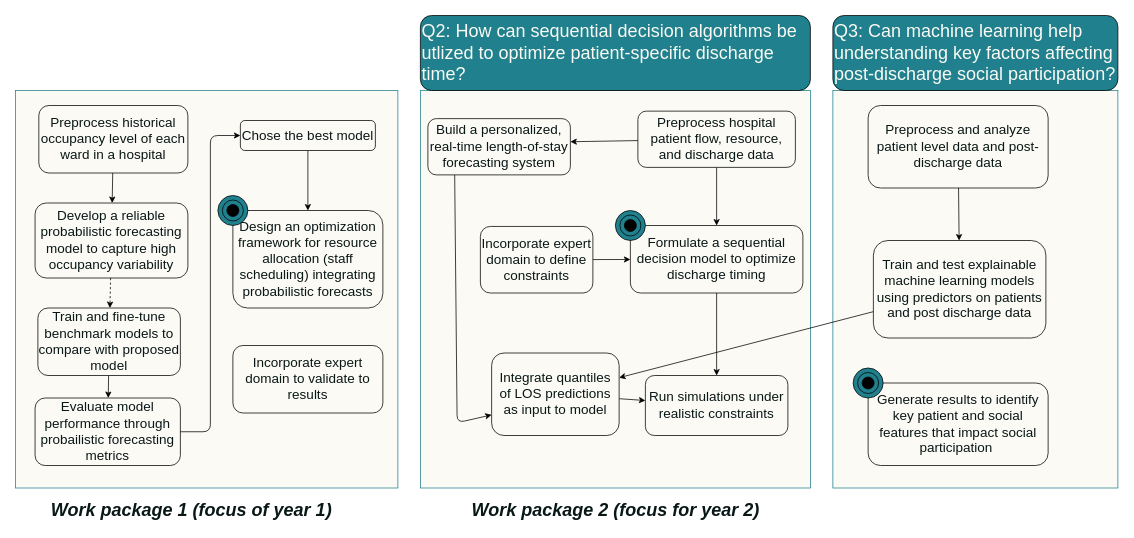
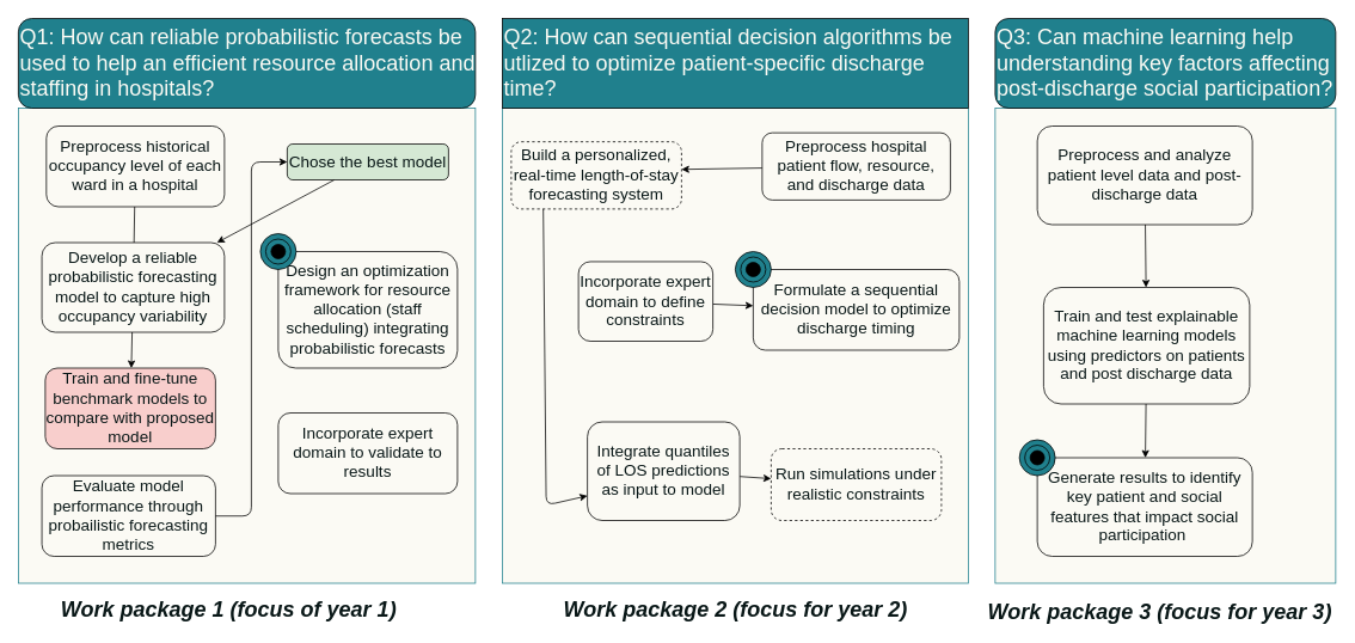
  <mxCell id="0" />
  <mxCell id="1" parent="0" />
  <mxCell id="2" value="" style="rounded=0;whiteSpace=wrap;html=1;fillColor=#FBFAF4;strokeColor=#20808D;strokeWidth=1;" parent="1" vertex="1"><mxGeometry x="1110" y="120" width="380" height="530" as="geometry" /></mxCell>
  <mxCell id="3" value="" style="rounded=0;whiteSpace=wrap;html=1;fillColor=#FBFAF4;strokeColor=#20808D;strokeWidth=1;" parent="1" vertex="1"><mxGeometry x="560" y="120" width="520" height="530" as="geometry" /></mxCell>
  <mxCell id="4" value="" style="rounded=0;whiteSpace=wrap;html=1;fillColor=light-dark(#FBFAF4,#20808D);strokeColor=#20808D;strokeWidth=1;" parent="1" vertex="1"><mxGeometry x="20" y="120" width="510" height="530" as="geometry" /></mxCell>
- <mxCell id="5" value="" style="edgeStyle=none;html=1;" parent="1" source="6" target="8" edge="1"><mxGeometry relative="1" as="geometry" /></mxCell>
+ <mxCell id="5" value="" style="edgeStyle=none;html=1;endArrow=none;" parent="1" source="6" target="8" edge="1"><mxGeometry relative="1" as="geometry" /></mxCell>
  <mxCell id="6" value="&lt;font style=&quot;color: rgb(9, 23, 23); font-size: 18px;&quot;&gt;Preprocess historical occupancy level of each ward in a hospital&lt;/font&gt;" style="rounded=1;whiteSpace=wrap;html=1;fillColor=#FBFAF4;" parent="1" vertex="1"><mxGeometry x="51.25" y="140" width="198.75" height="90" as="geometry" /></mxCell>
- <mxCell id="7" value="" style="edgeStyle=none;html=1;dashed=1;" parent="1" source="8" target="10" edge="1"><mxGeometry relative="1" as="geometry" /></mxCell>
+ <mxCell id="7" value="" style="edgeStyle=none;html=1;" parent="1" source="8" target="10" edge="1"><mxGeometry relative="1" as="geometry" /></mxCell>
  <mxCell id="8" value="&lt;font style=&quot;color: rgb(9, 23, 23); font-size: 18px;&quot;&gt;Develop a reliable probabilistic forecasting model to capture high occupancy variability&lt;/font&gt;" style="whiteSpace=wrap;html=1;rounded=1;fillColor=#FBFAF4;" parent="1" vertex="1"><mxGeometry x="46.25" y="270" width="203.75" height="100" as="geometry" /></mxCell>
- <mxCell id="9" value="" style="edgeStyle=none;html=1;" parent="1" source="10" target="12" edge="1"><mxGeometry relative="1" as="geometry" /></mxCell>
- <mxCell id="10" value="&lt;font style=&quot;color: rgb(9, 23, 23); font-size: 18px;&quot;&gt;Train and fine-tune benchmark models to compare with proposed model&lt;/font&gt;" style="whiteSpace=wrap;html=1;rounded=1;fillColor=#FBFAF4;" parent="1" vertex="1"><mxGeometry x="50" y="410" width="190" height="90" as="geometry" /></mxCell>
+ <mxCell id="10" value="&lt;font style=&quot;color: rgb(9, 23, 23); font-size: 18px;&quot;&gt;Train and fine-tune benchmark models to compare with proposed model&lt;/font&gt;" style="whiteSpace=wrap;html=1;rounded=1;fillColor=#f8cecc;" parent="1" vertex="1"><mxGeometry x="50" y="410" width="190" height="90" as="geometry" /></mxCell>
  <mxCell id="11" value="" style="edgeStyle=none;html=1;entryX=0;entryY=0.5;entryDx=0;entryDy=0;exitX=1;exitY=0.5;exitDx=0;exitDy=0;" parent="1" target="15" edge="1"><mxGeometry relative="1" as="geometry"><mxPoint x="230" y="575" as="sourcePoint" /><mxPoint y="180" as="targetPoint" x="310" /><Array as="points"><mxPoint x="280" y="575" /><mxPoint x="280" y="180" /></Array></mxGeometry></mxCell>
  <mxCell id="12" value="&lt;font style=&quot;color: rgb(9, 23, 23); font-size: 18px;&quot;&gt;Evaluate model performance through probailistic forecasting metrics&lt;/font&gt;" style="whiteSpace=wrap;html=1;rounded=1;fillColor=#FBFAF4;" parent="1" vertex="1"><mxGeometry x="46.25" y="530" width="193.75" height="90" as="geometry" /></mxCell>
  <mxCell id="13" value="&lt;font style=&quot;color: rgb(9, 23, 23); font-size: 18px;&quot;&gt;Incorporate expert domain to validate to results&lt;/font&gt;" style="rounded=1;whiteSpace=wrap;html=1;fillColor=#FBFAF4;" parent="1" vertex="1"><mxGeometry y="460" width="200" height="90" as="geometry" x="310" /></mxCell>
- <mxCell id="14" value="" style="edgeStyle=none;html=1;" parent="1" source="15" target="35" edge="1"><mxGeometry relative="1" as="geometry" /></mxCell>
- <mxCell id="15" value="&lt;font style=&quot;color: rgb(9, 23, 23); font-size: 18px;&quot;&gt;Chose the best model&lt;/font&gt;" style="whiteSpace=wrap;html=1;rounded=1;fillColor=#FBFAF4;" parent="1" vertex="1"><mxGeometry x="320" y="160" width="180" height="40" as="geometry" /></mxCell>
- <mxCell id="16" value="" style="edgeStyle=none;html=1;" parent="1" source="18" target="20" edge="1"><mxGeometry relative="1" as="geometry" /></mxCell>
+ <mxCell id="14" value="" style="edgeStyle=none;html=1;" parent="1" source="15" target="8" edge="1"><mxGeometry relative="1" as="geometry" /></mxCell>
+ <mxCell id="15" value="&lt;font style=&quot;color: rgb(9, 23, 23); font-size: 18px;&quot;&gt;Chose the best model&lt;/font&gt;" style="whiteSpace=wrap;html=1;rounded=1;fillColor=#d5e8d4;" parent="1" vertex="1"><mxGeometry x="320" y="160" width="180" height="40" as="geometry" /></mxCell>
  <mxCell id="17" value="" style="edgeStyle=none;html=1;entryX=1;entryY=0.411;entryDx=0;entryDy=0;entryPerimeter=0;" parent="1" source="18" target="34" edge="1"><mxGeometry relative="1" as="geometry" /></mxCell>
  <mxCell id="18" value="&lt;font style=&quot;color: rgb(9, 23, 23); font-size: 18px;&quot;&gt;Preprocess hospital patient flow, resource, and discharge data&lt;/font&gt;" style="rounded=1;whiteSpace=wrap;html=1;fillColor=#FBFAF4;" parent="1" vertex="1"><mxGeometry x="850" y="147.5" width="210" height="75" as="geometry" /></mxCell>
- <mxCell id="19" value="" style="edgeStyle=none;html=1;" parent="1" source="20" target="21" edge="1"><mxGeometry relative="1" as="geometry" /></mxCell>
  <mxCell id="20" value="&lt;font style=&quot;font-size: 18px; color: rgb(9, 23, 23);&quot;&gt;Formulate a sequential decision model to optimize discharge timing&lt;/font&gt;" style="whiteSpace=wrap;html=1;rounded=1;fillColor=#FBFAF4;" parent="1" vertex="1"><mxGeometry x="840" y="300" width="230" height="90" as="geometry" /></mxCell>
- <mxCell id="21" value="&lt;font style=&quot;color: rgb(9, 23, 23); font-size: 18px;&quot;&gt;Run simulations under realistic constraints&lt;/font&gt;" style="whiteSpace=wrap;html=1;rounded=1;fillColor=#FBFAF4;" parent="1" vertex="1"><mxGeometry x="860" y="500" width="190" height="80" as="geometry" /></mxCell>
+ <mxCell id="21" value="&lt;font style=&quot;color: rgb(9, 23, 23); font-size: 18px;&quot;&gt;Run simulations under realistic constraints&lt;/font&gt;" style="whiteSpace=wrap;html=1;rounded=1;fillColor=#FBFAF4;dashed=1;" parent="1" vertex="1"><mxGeometry x="860" y="500" width="190" height="80" as="geometry" /></mxCell>
  <mxCell id="22" value="" style="edgeStyle=none;html=1;" parent="1" source="23" target="21" edge="1"><mxGeometry relative="1" as="geometry" /></mxCell>
  <mxCell id="23" value="&lt;font style=&quot;color: rgb(9, 23, 23); font-size: 18px;&quot;&gt;Integrate quantiles of LOS predictions as input to model&lt;/font&gt;" style="whiteSpace=wrap;html=1;rounded=1;fillColor=#FBFAF4;" parent="1" vertex="1"><mxGeometry x="655" y="470" width="170" height="110" as="geometry" /></mxCell>
  <mxCell id="24" value="" style="edgeStyle=none;html=1;" parent="1" source="25" target="27" edge="1"><mxGeometry relative="1" as="geometry" /></mxCell>
  <mxCell id="25" value="&lt;span&gt;&lt;font style=&quot;color: rgb(9, 23, 23); font-size: 18px;&quot;&gt;Preprocess and analyze patient level data and post-discharge data&lt;/font&gt;&lt;/span&gt;" style="rounded=1;whiteSpace=wrap;html=1;fillColor=#FBFAF4;" parent="1" vertex="1"><mxGeometry x="1157" y="140" width="240" height="110" as="geometry" /></mxCell>
- <mxCell id="26" value="" style="edgeStyle=none;html=1;" parent="1" source="27" target="23" edge="1"><mxGeometry relative="1" as="geometry" /></mxCell>
+ <mxCell id="26" value="" style="edgeStyle=none;html=1;" parent="1" source="27" target="28" edge="1"><mxGeometry relative="1" as="geometry" /></mxCell>
  <mxCell id="27" value="&lt;font style=&quot;color: rgb(9, 23, 23); font-size: 18px;&quot;&gt;Train and test explainable machine learning models using predictors on patients and post discharge data&lt;/font&gt;" style="whiteSpace=wrap;html=1;rounded=1;fillColor=#FBFAF4;" parent="1" vertex="1"><mxGeometry x="1164" y="320" width="230" height="130" as="geometry" /></mxCell>
  <mxCell id="28" value="&lt;font style=&quot;color: rgb(9, 23, 23); font-size: 18px;&quot;&gt;Generate results to identify key patient and social features that impact social participation&amp;nbsp;&lt;/font&gt;" style="whiteSpace=wrap;html=1;rounded=1;fillColor=#FBFAF4;" parent="1" vertex="1"><mxGeometry x="1157" y="510" width="240" height="110" as="geometry" /></mxCell>
  <mxCell id="29" value="&lt;font style=&quot;font-size: 24px; color: rgb(9, 23, 23);&quot;&gt;&lt;i style=&quot;&quot;&gt;&lt;b style=&quot;&quot;&gt;Work package 1 (focus of year 1)&lt;/b&gt;&lt;/i&gt;&lt;/font&gt;" style="text;html=1;align=center;verticalAlign=middle;whiteSpace=wrap;rounded=0;" parent="1" vertex="1"><mxGeometry x="60" y="675" width="390" height="10" as="geometry" /></mxCell>
  <mxCell id="30" value="&lt;i style=&quot;scrollbar-color: rgb(226, 226, 226) rgb(251, 251, 251);&quot;&gt;&lt;b style=&quot;scrollbar-color: rgb(226, 226, 226) rgb(251, 251, 251);&quot;&gt;&lt;font style=&quot;color: rgb(9, 23, 23); font-size: 24px;&quot;&gt;Work package 2 (focus for year 2)&lt;/font&gt;&lt;/b&gt;&lt;/i&gt;" style="text;html=1;align=center;verticalAlign=middle;whiteSpace=wrap;rounded=0;" parent="1" vertex="1"><mxGeometry x="619.5" y="665" width="401" height="30" as="geometry" /></mxCell>
  <mxCell id="31" value="" style="edgeStyle=none;html=1;" parent="1" source="32" target="20" edge="1"><mxGeometry relative="1" as="geometry" /></mxCell>
- <mxCell id="32" value="&lt;font style=&quot;color: rgb(9, 23, 23); font-size: 18px;&quot;&gt;Incorporate expert domain to define constraints&lt;/font&gt;" style="whiteSpace=wrap;html=1;fillColor=#FBFAF4;rounded=1;" parent="1" vertex="1"><mxGeometry x="640" y="301.25" width="150" height="88.75" as="geometry" /></mxCell>
+ <mxCell id="32" value="&lt;font style=&quot;color: rgb(9, 23, 23); font-size: 18px;&quot;&gt;Incorporate expert domain to define constraints&lt;/font&gt;" style="whiteSpace=wrap;html=1;fillColor=#FBFAF4;rounded=1;" parent="1" vertex="1"><mxGeometry x="645" y="291.25" width="150" height="88.75" as="geometry" /></mxCell>
  <mxCell id="33" style="edgeStyle=none;html=1;entryX=0;entryY=0.75;entryDx=0;entryDy=0;exitX=0.188;exitY=0.958;exitDx=0;exitDy=0;exitPerimeter=0;" parent="1" source="34" target="23" edge="1"><mxGeometry relative="1" as="geometry"><Array as="points"><mxPoint x="609" y="563" /></Array></mxGeometry></mxCell>
- <mxCell id="34" value="&lt;font style=&quot;color: rgb(9, 23, 23); font-size: 18px;&quot;&gt;Build a personalized, real-time length-of-stay forecasting system&lt;/font&gt;" style="whiteSpace=wrap;html=1;fillColor=#FBFAF4;rounded=1;" parent="1" vertex="1"><mxGeometry x="570" y="157.5" width="190" height="75" as="geometry" /></mxCell>
+ <mxCell id="34" value="&lt;font style=&quot;color: rgb(9, 23, 23); font-size: 18px;&quot;&gt;Build a personalized, real-time length-of-stay forecasting system&lt;/font&gt;" style="whiteSpace=wrap;html=1;fillColor=#FBFAF4;rounded=1;dashed=1;" parent="1" vertex="1"><mxGeometry x="570" y="157.5" width="190" height="75" as="geometry" /></mxCell>
  <mxCell id="35" value="&lt;font style=&quot;color: rgb(9, 23, 23); font-size: 18px;&quot;&gt;Design an optimization framework for&lt;span style=&quot;color: rgb(9, 23, 23);&quot;&gt;&amp;nbsp;resource allocation (staff scheduling)&amp;nbsp;&lt;/span&gt;integrating probabilistic forecasts&lt;/font&gt;" style="whiteSpace=wrap;html=1;fillColor=#FBFAF4;rounded=1;align=center;" parent="1" vertex="1"><mxGeometry y="280" width="200" height="130" as="geometry" x="310" /></mxCell>
+ <mxCell id="36" value="&lt;i style=&quot;scrollbar-color: rgb(226, 226, 226) rgb(251, 251, 251);&quot;&gt;&lt;b style=&quot;scrollbar-color: rgb(226, 226, 226) rgb(251, 251, 251);&quot;&gt;&lt;font style=&quot;color: rgb(9, 23, 23); font-size: 24px;&quot;&gt;Work package 3 (focus for year 3)&lt;/font&gt;&lt;/b&gt;&lt;/i&gt;" style="text;html=1;align=center;verticalAlign=middle;whiteSpace=wrap;rounded=0;" parent="1" vertex="1"><mxGeometry x="1100" y="670" width="388" height="25" as="geometry" /></mxCell>
+ <mxCell id="37" value="&lt;font style=&quot;font-size: 24px; color: rgb(251, 250, 244);&quot;&gt;Q1: How can reliable probabilistic forecasts be used to help an efficient resource allocation and staffing in hospitals?&lt;/font&gt;" style="rounded=1;whiteSpace=wrap;html=1;align=left;fillColor=#20808D;" parent="1" vertex="1"><mxGeometry x="20" y="20" width="510" height="100" as="geometry" /></mxCell>
  <mxCell id="38" value="&lt;font style=&quot;font-size: 24px; color: rgb(251, 250, 244);&quot;&gt;Q3: Can machine learning help understanding key factors affecting post-discharge social participation?&lt;/font&gt;" style="rounded=1;whiteSpace=wrap;html=1;align=left;fillColor=#20808D;" parent="1" vertex="1"><mxGeometry x="1110" y="20" width="380" height="100" as="geometry" /></mxCell>
- <mxCell id="39" value="&lt;span style=&quot;font-size: 24px;&quot;&gt;&lt;font style=&quot;color: rgb(251, 250, 244);&quot;&gt;Q2: How can sequential decision algorithms be utlized to optimize patient-specific discharge time?&lt;/font&gt;&lt;/span&gt;" style="rounded=1;whiteSpace=wrap;html=1;align=left;fillColor=#20808D;" parent="1" vertex="1"><mxGeometry x="560" y="20" width="520" height="100" as="geometry" /></mxCell>
+ <mxCell id="39" value="&lt;span style=&quot;font-size: 24px;&quot;&gt;&lt;font style=&quot;color: rgb(251, 250, 244);&quot;&gt;Q2: How can sequential decision algorithms be utlized to optimize patient-specific discharge time?&lt;/font&gt;&lt;/span&gt;" style="whiteSpace=wrap;html=1;align=left;fillColor=#20808D;rounded=0;" parent="1" vertex="1"><mxGeometry x="560" y="20" width="520" height="100" as="geometry" /></mxCell>
  <mxCell id="40" value="" style="html=1;outlineConnect=0;whiteSpace=wrap;fillColor=#20808D;shape=mxgraph.archimate3.goal;direction=south;" parent="1" vertex="1"><mxGeometry x="290" y="260" width="40" height="40" as="geometry" /></mxCell>
  <mxCell id="41" value="" style="html=1;outlineConnect=0;whiteSpace=wrap;fillColor=#20808D;shape=mxgraph.archimate3.goal;" parent="1" vertex="1"><mxGeometry x="820" y="280" width="40" height="40" as="geometry" /></mxCell>
  <mxCell id="42" value="" style="html=1;outlineConnect=0;whiteSpace=wrap;fillColor=#20808D;shape=mxgraph.archimate3.goal;" parent="1" vertex="1"><mxGeometry x="1137" y="490" width="40" height="40" as="geometry" /></mxCell>
